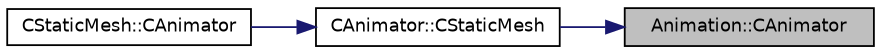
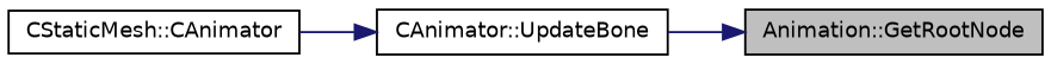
  digraph {
    rankdir=RL
    node [color=black fillcolor=white fontname=Helvetica fontsize=10 shape=record style=filled]
    edge [color=midnightblue dir=back fontname=Helvetica fontsize=10 labelfontname=Helvetica labelfontsize=10 style=solid]
-   n1 [fillcolor=grey75 fontcolor=black height=0.2 label="Animation::CAnimator" width=0.4]
-   n2 [height=0.2 label="CAnimator::CStaticMesh" width=0.4]
+   n1 [fillcolor=grey75 fontcolor=black height=0.2 label="Animation::GetRootNode" width=0.4]
+   n2 [height=0.2 label="CAnimator::UpdateBone" width=0.4]
    n3 [height=0.2 label="CStaticMesh::CAnimator" width=0.4]
    n1 -> n2
    n2 -> n3
  }
